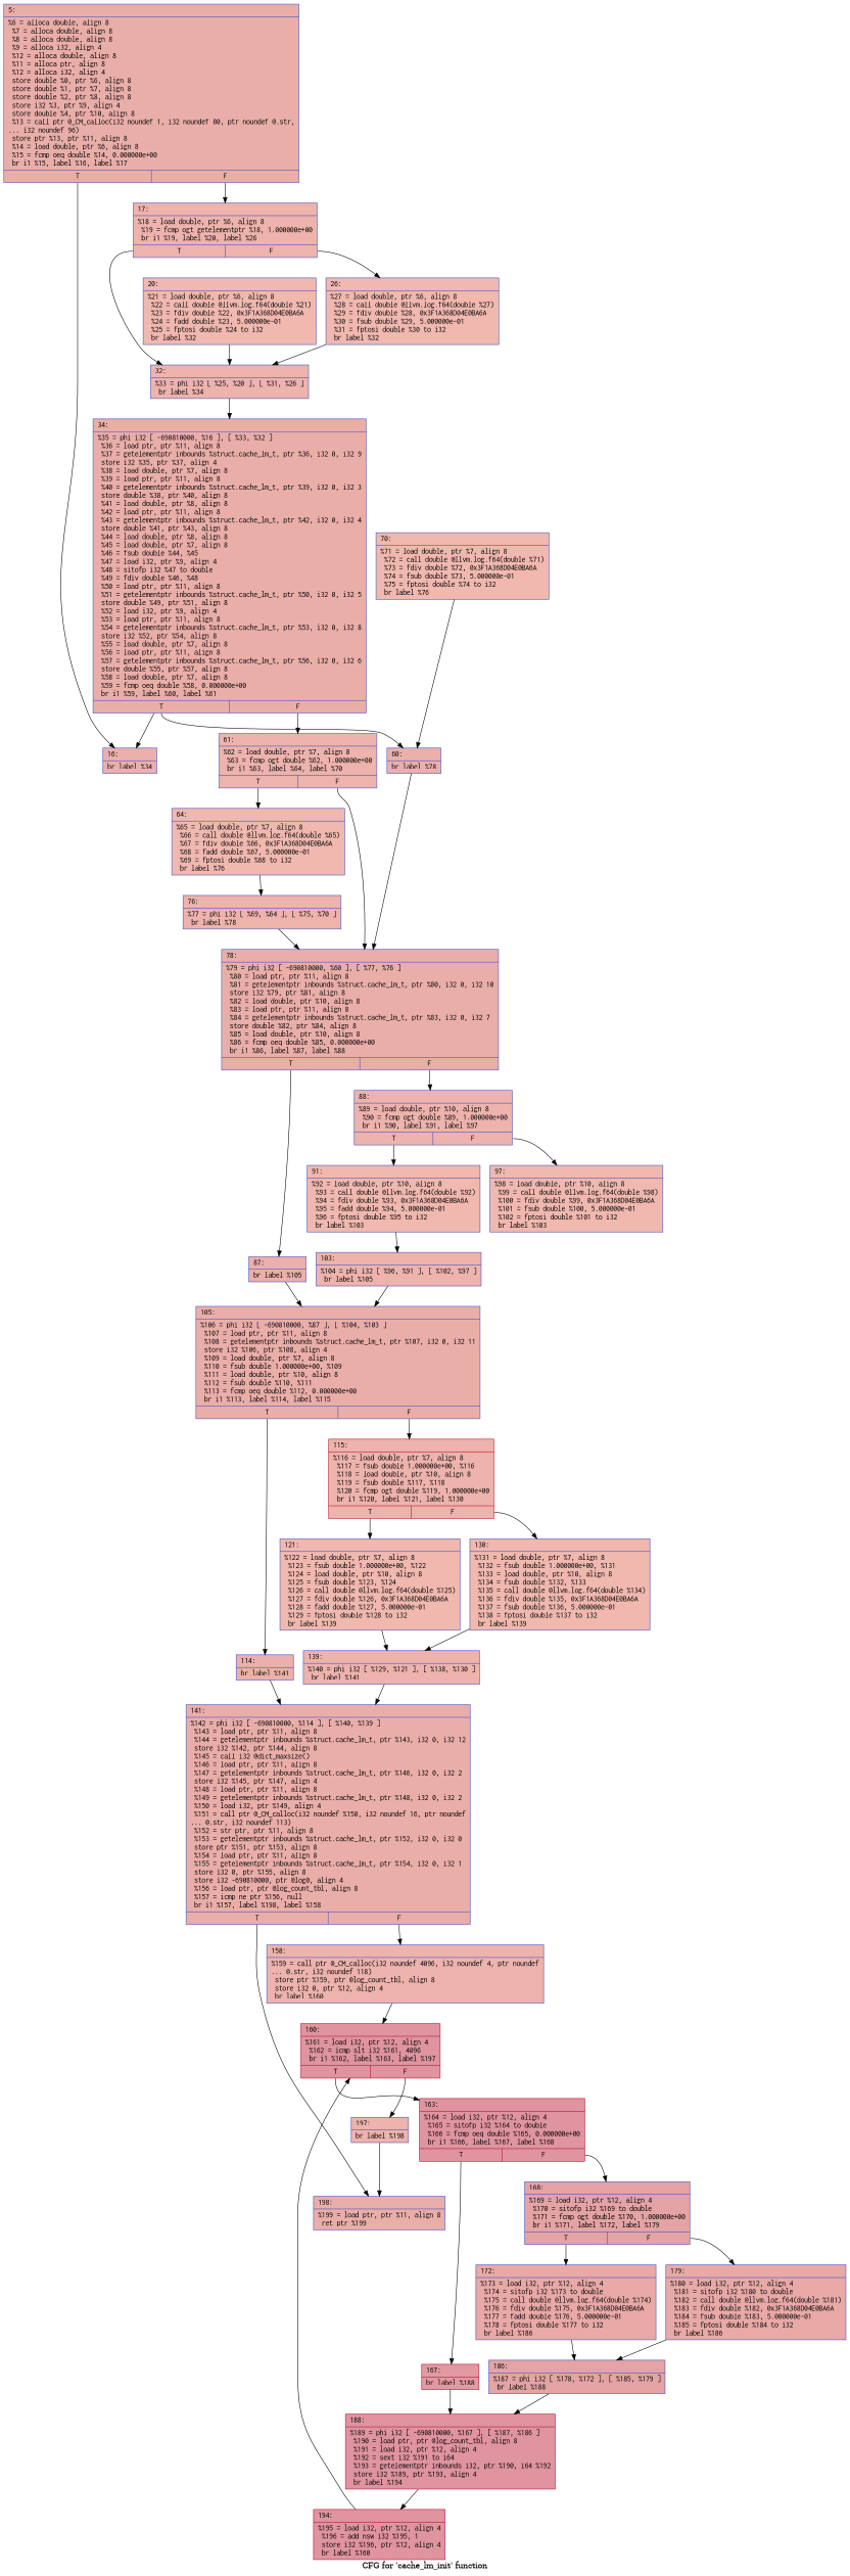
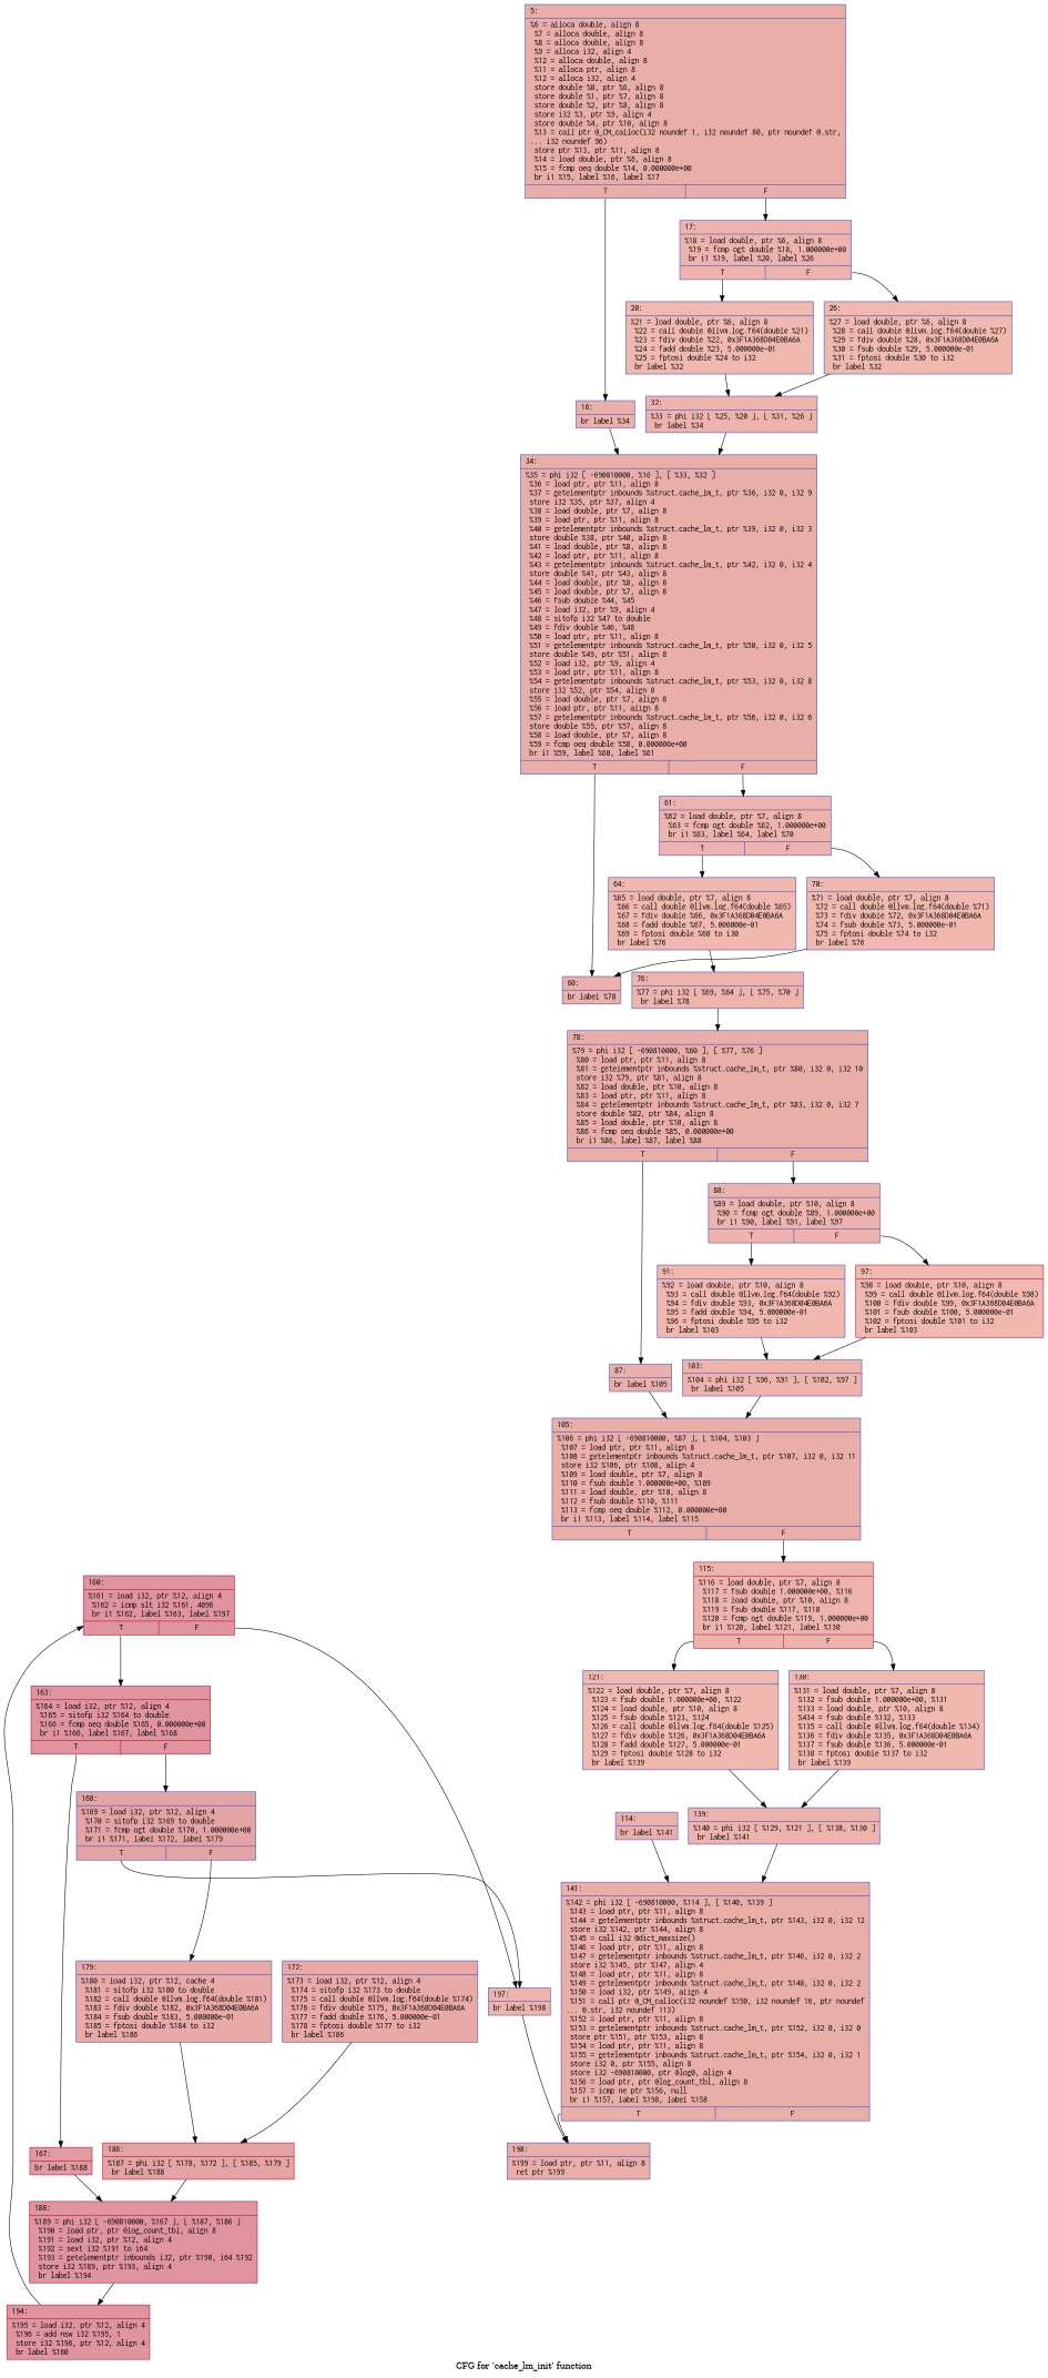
  digraph {
    label="CFG for 'cache_lm_init' function"
    node [color="#3d50c3ff" fillcolor="#d6524470" fontname=Courier shape=record style=filled]
    n1 [fillcolor="#d0473d70" label="{5:\l|  %6 = alloca double, align 8\l  %7 = alloca double, align 8\l  %8 = alloca double, align 8\l  %9 = alloca i32, align 4\l  %12 = alloca double, align 8\l  %11 = alloca ptr, align 8\l  %12 = alloca i32, align 4\l  store double %0, ptr %6, align 8\l  store double %1, ptr %7, align 8\l  store double %2, ptr %8, align 8\l  store i32 %3, ptr %9, align 4\l  store double %4, ptr %10, align 8\l  %13 = call ptr @_CM_calloc(i32 noundef 1, i32 noundef 80, ptr noundef @.str,\l... i32 noundef 96)\l  store ptr %13, ptr %11, align 8\l  %14 = load double, ptr %6, align 8\l  %15 = fcmp oeq double %14, 0.000000e+00\l  br i1 %15, label %16, label %17\l|{<s0>T|<s1>F}}"]
    n2 [fillcolor="#d24b4070" label="{16:\l|  br label %34\l}"]
-   n3 [label="{17:\l|  %18 = load double, ptr %6, align 8\l  %19 = fcmp ogt getelementptr %18, 1.000000e+00\l  br i1 %19, label %20, label %26\l|{<s0>T|<s1>F}}"]
+   n3 [label="{17:\l|  %18 = load double, ptr %6, align 8\l  %19 = fcmp ogt double %18, 1.000000e+00\l  br i1 %19, label %20, label %26\l|{<s0>T|<s1>F}}"]
    n4 [fillcolor="#d0473d70" label="{34:\l|  %35 = phi i32 [ -690810000, %16 ], [ %33, %32 ]\l  %36 = load ptr, ptr %11, align 8\l  %37 = getelementptr inbounds %struct.cache_lm_t, ptr %36, i32 0, i32 9\l  store i32 %35, ptr %37, align 4\l  %38 = load double, ptr %7, align 8\l  %39 = load ptr, ptr %11, align 8\l  %40 = getelementptr inbounds %struct.cache_lm_t, ptr %39, i32 0, i32 3\l  store double %38, ptr %40, align 8\l  %41 = load double, ptr %8, align 8\l  %42 = load ptr, ptr %11, align 8\l  %43 = getelementptr inbounds %struct.cache_lm_t, ptr %42, i32 0, i32 4\l  store double %41, ptr %43, align 8\l  %44 = load double, ptr %8, align 8\l  %45 = load double, ptr %7, align 8\l  %46 = fsub double %44, %45\l  %47 = load i32, ptr %9, align 4\l  %48 = sitofp i32 %47 to double\l  %49 = fdiv double %46, %48\l  %50 = load ptr, ptr %11, align 8\l  %51 = getelementptr inbounds %struct.cache_lm_t, ptr %50, i32 0, i32 5\l  store double %49, ptr %51, align 8\l  %52 = load i32, ptr %9, align 4\l  %53 = load ptr, ptr %11, align 8\l  %54 = getelementptr inbounds %struct.cache_lm_t, ptr %53, i32 0, i32 8\l  store i32 %52, ptr %54, align 8\l  %55 = load double, ptr %7, align 8\l  %56 = load ptr, ptr %11, align 8\l  %57 = getelementptr inbounds %struct.cache_lm_t, ptr %56, i32 0, i32 6\l  store double %55, ptr %57, align 8\l  %58 = load double, ptr %7, align 8\l  %59 = fcmp oeq double %58, 0.000000e+00\l  br i1 %59, label %60, label %61\l|{<s0>T|<s1>F}}"]
    n5 [fillcolor="#dc5d4a70" label="{20:\l|  %21 = load double, ptr %6, align 8\l  %22 = call double @llvm.log.f64(double %21)\l  %23 = fdiv double %22, 0x3F1A368D04E0BA6A\l  %24 = fadd double %23, 5.000000e-01\l  %25 = fptosi double %24 to i32\l  br label %32\l}"]
    n6 [fillcolor="#dc5d4a70" label="{26:\l|  %27 = load double, ptr %6, align 8\l  %28 = call double @llvm.log.f64(double %27)\l  %29 = fdiv double %28, 0x3F1A368D04E0BA6A\l  %30 = fsub double %29, 5.000000e-01\l  %31 = fptosi double %30 to i32\l  br label %32\l}"]
    n7 [fillcolor="#d24b4070" label="{60:\l|  br label %78\l}"]
    n8 [label="{61:\l|  %62 = load double, ptr %7, align 8\l  %63 = fcmp ogt double %62, 1.000000e+00\l  br i1 %63, label %64, label %70\l|{<s0>T|<s1>F}}"]
    n9 [label="{32:\l|  %33 = phi i32 [ %25, %20 ], [ %31, %26 ]\l  br label %34\l}"]
    n10 [fillcolor="#d0473d70" label="{78:\l|  %79 = phi i32 [ -690810000, %60 ], [ %77, %76 ]\l  %80 = load ptr, ptr %11, align 8\l  %81 = getelementptr inbounds %struct.cache_lm_t, ptr %80, i32 0, i32 10\l  store i32 %79, ptr %81, align 8\l  %82 = load double, ptr %10, align 8\l  %83 = load ptr, ptr %11, align 8\l  %84 = getelementptr inbounds %struct.cache_lm_t, ptr %83, i32 0, i32 7\l  store double %82, ptr %84, align 8\l  %85 = load double, ptr %10, align 8\l  %86 = fcmp oeq double %85, 0.000000e+00\l  br i1 %86, label %87, label %88\l|{<s0>T|<s1>F}}"]
-   n11 [fillcolor="#dc5d4a70" label="{64:\l|  %65 = load double, ptr %7, align 8\l  %66 = call double @llvm.log.f64(double %65)\l  %67 = fdiv double %66, 0x3F1A368D04E0BA6A\l  %68 = fadd double %67, 5.000000e-01\l  %69 = fptosi double %68 to i32\l  br label %76\l}"]
+   n11 [fillcolor="#dc5d4a70" label="{64:\l|  %65 = load double, ptr %7, align 8\l  %66 = call double @llvm.log.f64(double %65)\l  %67 = fdiv double %66, 0x3F1A368D04E0BA6A\l  %68 = fadd double %67, 5.000000e-01\l  %69 = fptosi double %68 to i30\l  br label %76\l}"]
    n12 [fillcolor="#dc5d4a70" label="{70:\l|  %71 = load double, ptr %7, align 8\l  %72 = call double @llvm.log.f64(double %71)\l  %73 = fdiv double %72, 0x3F1A368D04E0BA6A\l  %74 = fsub double %73, 5.000000e-01\l  %75 = fptosi double %74 to i32\l  br label %76\l}"]
    n13 [fillcolor="#d24b4070" label="{87:\l|  br label %105\l}"]
    n14 [label="{88:\l|  %89 = load double, ptr %10, align 8\l  %90 = fcmp ogt double %89, 1.000000e+00\l  br i1 %90, label %91, label %97\l|{<s0>T|<s1>F}}"]
    n15 [label="{76:\l|  %77 = phi i32 [ %69, %64 ], [ %75, %70 ]\l  br label %78\l}"]
    n16 [fillcolor="#d0473d70" label="{105:\l|  %106 = phi i32 [ -690810000, %87 ], [ %104, %103 ]\l  %107 = load ptr, ptr %11, align 8\l  %108 = getelementptr inbounds %struct.cache_lm_t, ptr %107, i32 0, i32 11\l  store i32 %106, ptr %108, align 4\l  %109 = load double, ptr %7, align 8\l  %110 = fsub double 1.000000e+00, %109\l  %111 = load double, ptr %10, align 8\l  %112 = fsub double %110, %111\l  %113 = fcmp oeq double %112, 0.000000e+00\l  br i1 %113, label %114, label %115\l|{<s0>T|<s1>F}}"]
    n17 [fillcolor="#dc5d4a70" label="{91:\l|  %92 = load double, ptr %10, align 8\l  %93 = call double @llvm.log.f64(double %92)\l  %94 = fdiv double %93, 0x3F1A368D04E0BA6A\l  %95 = fadd double %94, 5.000000e-01\l  %96 = fptosi double %95 to i32\l  br label %103\l}"]
-   n18 [fillcolor="#dc5d4a70" label="{97:\l|  %98 = load double, ptr %10, align 8\l  %99 = call double @llvm.log.f64(double %98)\l  %100 = fdiv double %99, 0x3F1A368D04E0BA6A\l  %101 = fsub double %100, 5.000000e-01\l  %102 = fptosi double %101 to i32\l  br label %103\l}"]
+   n18 [color="#b70d28ff" fillcolor="#dc5d4a70" label="{97:\l|  %98 = load double, ptr %10, align 8\l  %99 = call double @llvm.log.f64(double %98)\l  %100 = fdiv double %99, 0x3F1A368D04E0BA6A\l  %101 = fsub double %100, 5.000000e-01\l  %102 = fptosi double %101 to i32\l  br label %103\l}"]
    n19 [fillcolor="#d24b4070" label="{114:\l|  br label %141\l}"]
    n20 [color="#b70d28ff" label="{115:\l|  %116 = load double, ptr %7, align 8\l  %117 = fsub double 1.000000e+00, %116\l  %118 = load double, ptr %10, align 8\l  %119 = fsub double %117, %118\l  %120 = fcmp ogt double %119, 1.000000e+00\l  br i1 %120, label %121, label %130\l|{<s0>T|<s1>F}}"]
    n21 [label="{103:\l|  %104 = phi i32 [ %96, %91 ], [ %102, %97 ]\l  br label %105\l}"]
-   n22 [fillcolor="#d0473d70" label="{141:\l|  %142 = phi i32 [ -690810000, %114 ], [ %140, %139 ]\l  %143 = load ptr, ptr %11, align 8\l  %144 = getelementptr inbounds %struct.cache_lm_t, ptr %143, i32 0, i32 12\l  store i32 %142, ptr %144, align 8\l  %145 = call i32 @dict_maxsize()\l  %146 = load ptr, ptr %11, align 8\l  %147 = getelementptr inbounds %struct.cache_lm_t, ptr %146, i32 0, i32 2\l  store i32 %145, ptr %147, align 4\l  %148 = load ptr, ptr %11, align 8\l  %149 = getelementptr inbounds %struct.cache_lm_t, ptr %148, i32 0, i32 2\l  %150 = load i32, ptr %149, align 4\l  %151 = call ptr @_CM_calloc(i32 noundef %150, i32 noundef 16, ptr noundef\l... @.str, i32 noundef 113)\l  %152 = str ptr, ptr %11, align 8\l  %153 = getelementptr inbounds %struct.cache_lm_t, ptr %152, i32 0, i32 0\l  store ptr %151, ptr %153, align 8\l  %154 = load ptr, ptr %11, align 8\l  %155 = getelementptr inbounds %struct.cache_lm_t, ptr %154, i32 0, i32 1\l  store i32 0, ptr %155, align 8\l  store i32 -690810000, ptr @log0, align 4\l  %156 = load ptr, ptr @log_count_tbl, align 8\l  %157 = icmp ne ptr %156, null\l  br i1 %157, label %198, label %158\l|{<s0>T|<s1>F}}"]
+   n22 [fillcolor="#d0473d70" label="{141:\l|  %142 = phi i32 [ -690810000, %114 ], [ %140, %139 ]\l  %143 = load ptr, ptr %11, align 8\l  %144 = getelementptr inbounds %struct.cache_lm_t, ptr %143, i32 0, i32 12\l  store i32 %142, ptr %144, align 8\l  %145 = call i32 @dict_maxsize()\l  %146 = load ptr, ptr %11, align 8\l  %147 = getelementptr inbounds %struct.cache_lm_t, ptr %146, i32 0, i32 2\l  store i32 %145, ptr %147, align 4\l  %148 = load ptr, ptr %11, align 8\l  %149 = getelementptr inbounds %struct.cache_lm_t, ptr %148, i32 0, i32 2\l  %150 = load i32, ptr %149, align 4\l  %151 = call ptr @_CM_calloc(i32 noundef %150, i32 noundef 16, ptr noundef\l... @.str, i32 noundef 113)\l  %152 = load ptr, ptr %11, align 8\l  %153 = getelementptr inbounds %struct.cache_lm_t, ptr %152, i32 0, i32 0\l  store ptr %151, ptr %153, align 8\l  %154 = load ptr, ptr %11, align 8\l  %155 = getelementptr inbounds %struct.cache_lm_t, ptr %154, i32 0, i32 1\l  store i32 0, ptr %155, align 8\l  store i32 -690810000, ptr @log0, align 4\l  %156 = load ptr, ptr @log_count_tbl, align 8\l  %157 = icmp ne ptr %156, null\l  br i1 %157, label %198, label %158\l|{<s0>T|<s1>F}}"]
    n23 [fillcolor="#dc5d4a70" label="{121:\l|  %122 = load double, ptr %7, align 8\l  %123 = fsub double 1.000000e+00, %122\l  %124 = load double, ptr %10, align 8\l  %125 = fsub double %123, %124\l  %126 = call double @llvm.log.f64(double %125)\l  %127 = fdiv double %126, 0x3F1A368D04E0BA6A\l  %128 = fadd double %127, 5.000000e-01\l  %129 = fptosi double %128 to i32\l  br label %139\l}"]
-   n24 [fillcolor="#dc5d4a70" label="{130:\l|  %131 = load double, ptr %7, align 8\l  %132 = fsub double 1.000000e+00, %131\l  %133 = load double, ptr %10, align 8\l  %134 = fsub double %132, %133\l  %135 = call double @llvm.log.f64(double %134)\l  %136 = fdiv double %135, 0x3F1A368D04E0BA6A\l  %137 = fsub double %136, 5.000000e-01\l  %138 = fptosi double %137 to i32\l  br label %139\l}"]
+   n24 [fillcolor="#dc5d4a70" label="{130:\l|  %131 = load double, ptr %7, align 8\l  %132 = fsub double 1.000000e+00, %131\l  %133 = load double, ptr %10, align 8\l  %434 = fsub double %132, %133\l  %135 = call double @llvm.log.f64(double %134)\l  %136 = fdiv double %135, 0x3F1A368D04E0BA6A\l  %137 = fsub double %136, 5.000000e-01\l  %138 = fptosi double %137 to i32\l  br label %139\l}"]
    n25 [fillcolor="#d0473d70" label="{198:\l|  %199 = load ptr, ptr %11, align 8\l  ret ptr %199\l}"]
-   n26 [label="{158:\l|  %159 = call ptr @_CM_calloc(i32 noundef 4096, i32 noundef 4, ptr noundef\l... @.str, i32 noundef 118)\l  store ptr %159, ptr @log_count_tbl, align 8\l  store i32 0, ptr %12, align 4\l  br label %160\l}"]
    n27 [label="{139:\l|  %140 = phi i32 [ %129, %121 ], [ %138, %130 ]\l  br label %141\l}"]
    n28 [color="#b70d28ff" fillcolor="#b70d2870" label="{160:\l|  %161 = load i32, ptr %12, align 4\l  %162 = icmp slt i32 %161, 4096\l  br i1 %162, label %163, label %197\l|{<s0>T|<s1>F}}"]
    n29 [color="#b70d28ff" fillcolor="#b70d2870" label="{163:\l|  %164 = load i32, ptr %12, align 4\l  %165 = sitofp i32 %164 to double\l  %166 = fcmp oeq double %165, 0.000000e+00\l  br i1 %166, label %167, label %168\l|{<s0>T|<s1>F}}"]
    n30 [label="{197:\l|  br label %198\l}"]
    n31 [color="#b70d28ff" fillcolor="#bb1b2c70" label="{167:\l|  br label %188\l}"]
    n32 [fillcolor="#c32e3170" label="{168:\l|  %169 = load i32, ptr %12, align 4\l  %170 = sitofp i32 %169 to double\l  %171 = fcmp ogt double %170, 1.000000e+00\l  br i1 %171, label %172, label %179\l|{<s0>T|<s1>F}}"]
    n33 [color="#b70d28ff" fillcolor="#b70d2870" label="{188:\l|  %189 = phi i32 [ -690810000, %167 ], [ %187, %186 ]\l  %190 = load ptr, ptr @log_count_tbl, align 8\l  %191 = load i32, ptr %12, align 4\l  %192 = sext i32 %191 to i64\l  %193 = getelementptr inbounds i32, ptr %190, i64 %192\l  store i32 %189, ptr %193, align 4\l  br label %194\l}"]
    n34 [fillcolor="#ca3b3770" label="{172:\l|  %173 = load i32, ptr %12, align 4\l  %174 = sitofp i32 %173 to double\l  %175 = call double @llvm.log.f64(double %174)\l  %176 = fdiv double %175, 0x3F1A368D04E0BA6A\l  %177 = fadd double %176, 5.000000e-01\l  %178 = fptosi double %177 to i32\l  br label %186\l}"]
-   n35 [fillcolor="#ca3b3770" label="{179:\l|  %180 = load i32, ptr %12, align 4\l  %181 = sitofp i32 %180 to double\l  %182 = call double @llvm.log.f64(double %181)\l  %183 = fdiv double %182, 0x3F1A368D04E0BA6A\l  %184 = fsub double %183, 5.000000e-01\l  %185 = fptosi double %184 to i32\l  br label %186\l}"]
+   n35 [fillcolor="#ca3b3770" label="{179:\l|  %180 = load i32, ptr %12, cache 4\l  %181 = sitofp i32 %180 to double\l  %182 = call double @llvm.log.f64(double %181)\l  %183 = fdiv double %182, 0x3F1A368D04E0BA6A\l  %184 = fsub double %183, 5.000000e-01\l  %185 = fptosi double %184 to i32\l  br label %186\l}"]
    n36 [color="#b70d28ff" fillcolor="#b70d2870" label="{194:\l|  %195 = load i32, ptr %12, align 4\l  %196 = add nsw i32 %195, 1\l  store i32 %196, ptr %12, align 4\l  br label %160\l}"]
-   n37 [fillcolor="#c32e3170" label="{186:\l|  %187 = phi i32 [ %178, %172 ], [ %185, %179 ]\l  br label %188\l}"]
+   n37 [color="#b70d28ff" fillcolor="#c32e3170" label="{186:\l|  %187 = phi i32 [ %178, %172 ], [ %185, %179 ]\l  br label %188\l}"]
    n1 -> n2 [tailport=s0]
    n1 -> n3 [tailport=s1]
-   n4 -> n2
-   n3 -> n9 [tailport=s0]
+   n2 -> n4
+   n3 -> n5 [tailport=s0]
    n3 -> n6 [tailport=s1]
    n4 -> n7 [tailport=s0]
    n4 -> n8 [tailport=s1]
    n5 -> n9
    n6 -> n9
-   n7 -> n10
    n8 -> n11 [tailport=s0]
-   n8 -> n10 [tailport=s1]
+   n8 -> n12 [tailport=s1]
    n9 -> n4
    n10 -> n13 [tailport=s0]
    n10 -> n14 [tailport=s1]
    n11 -> n15
    n12 -> n7
    n13 -> n16
    n14 -> n17 [tailport=s0]
    n14 -> n18 [tailport=s1]
    n15 -> n10
-   n16 -> n19 [tailport=s0]
    n16 -> n20 [tailport=s1]
    n17 -> n21
+   n18 -> n21
    n19 -> n22
    n20 -> n23 [tailport=s0]
    n20 -> n24 [tailport=s1]
    n21 -> n16
    n22 -> n25 [tailport=s0]
-   n22 -> n26 [tailport=s1]
    n23 -> n27
    n24 -> n27
-   n26 -> n28
    n27 -> n22
    n28 -> n29 [tailport=s0]
    n28 -> n30 [tailport=s1]
    n29 -> n31 [tailport=s0]
    n29 -> n32 [tailport=s1]
    n30 -> n25
    n31 -> n33
-   n32 -> n34 [tailport=s0]
+   n32 -> n30 [tailport=s0]
    n32 -> n35 [tailport=s1]
    n33 -> n36
    n34 -> n37
    n35 -> n37
    n36 -> n28
    n37 -> n33
  }
